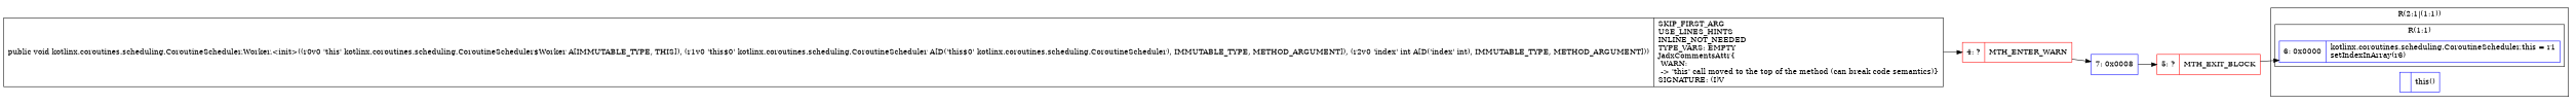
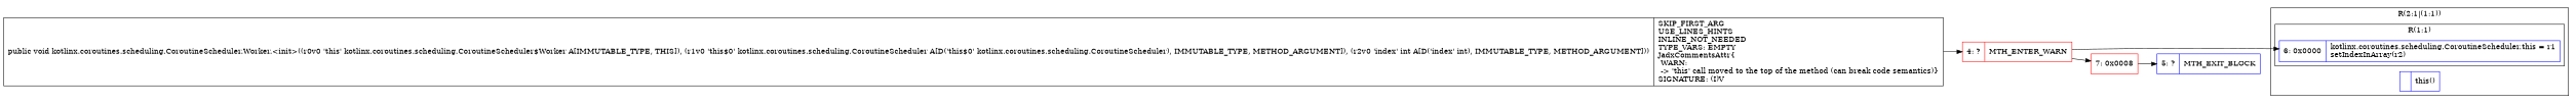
  digraph {
    rankdir=LR
    node [color=red shape=record]
-   n1 [color=blue label="{6\:\ 0x0000|kotlinx.coroutines.scheduling.CoroutineScheduler.this = r1\lsetIndexInArray(r6)\l}"]
+   n1 [color=blue label="{6\:\ 0x0000|kotlinx.coroutines.scheduling.CoroutineScheduler.this = r1\lsetIndexInArray(r2)\l}"]
    n2 [color=blue label="{|this()\l}"]
-   n3 [color=blue label="{7\:\ 0x0008}"]
-   n4 [label="{5\:\ ?|MTH_EXIT_BLOCK\l}"]
+   n3 [label="{7\:\ 0x0008}"]
+   n4 [color=blue label="{5\:\ ?|MTH_EXIT_BLOCK\l}"]
    n5 [label="{4\:\ ?|MTH_ENTER_WARN\l}"]
    n6 [label="{public void kotlinx.coroutines.scheduling.CoroutineScheduler.Worker.\<init\>((r0v0 'this' kotlinx.coroutines.scheduling.CoroutineScheduler$Worker A[IMMUTABLE_TYPE, THIS]), (r1v0 'this$0' kotlinx.coroutines.scheduling.CoroutineScheduler A[D('this$0' kotlinx.coroutines.scheduling.CoroutineScheduler), IMMUTABLE_TYPE, METHOD_ARGUMENT]), (r2v0 'index' int A[D('index' int), IMMUTABLE_TYPE, METHOD_ARGUMENT]))  | SKIP_FIRST_ARG\lUSE_LINES_HINTS\lINLINE_NOT_NEEDED\lTYPE_VARS: EMPTY\lJadxCommentsAttr\{\l WARN: \l \-\> 'this' call moved to the top of the method (can break code semantics)\}\lSIGNATURE: (I)V\l}" color=""]
    subgraph cluster_1 {
      label="R(2:1|(1:1))"
      n2
      subgraph cluster_2 {
        label="R(1:1)"
        n1
      }
    }
    n3 -> n4
-   n4 -> n1
+   n5 -> n1
    n5 -> n3
    n6 -> n5
  }
